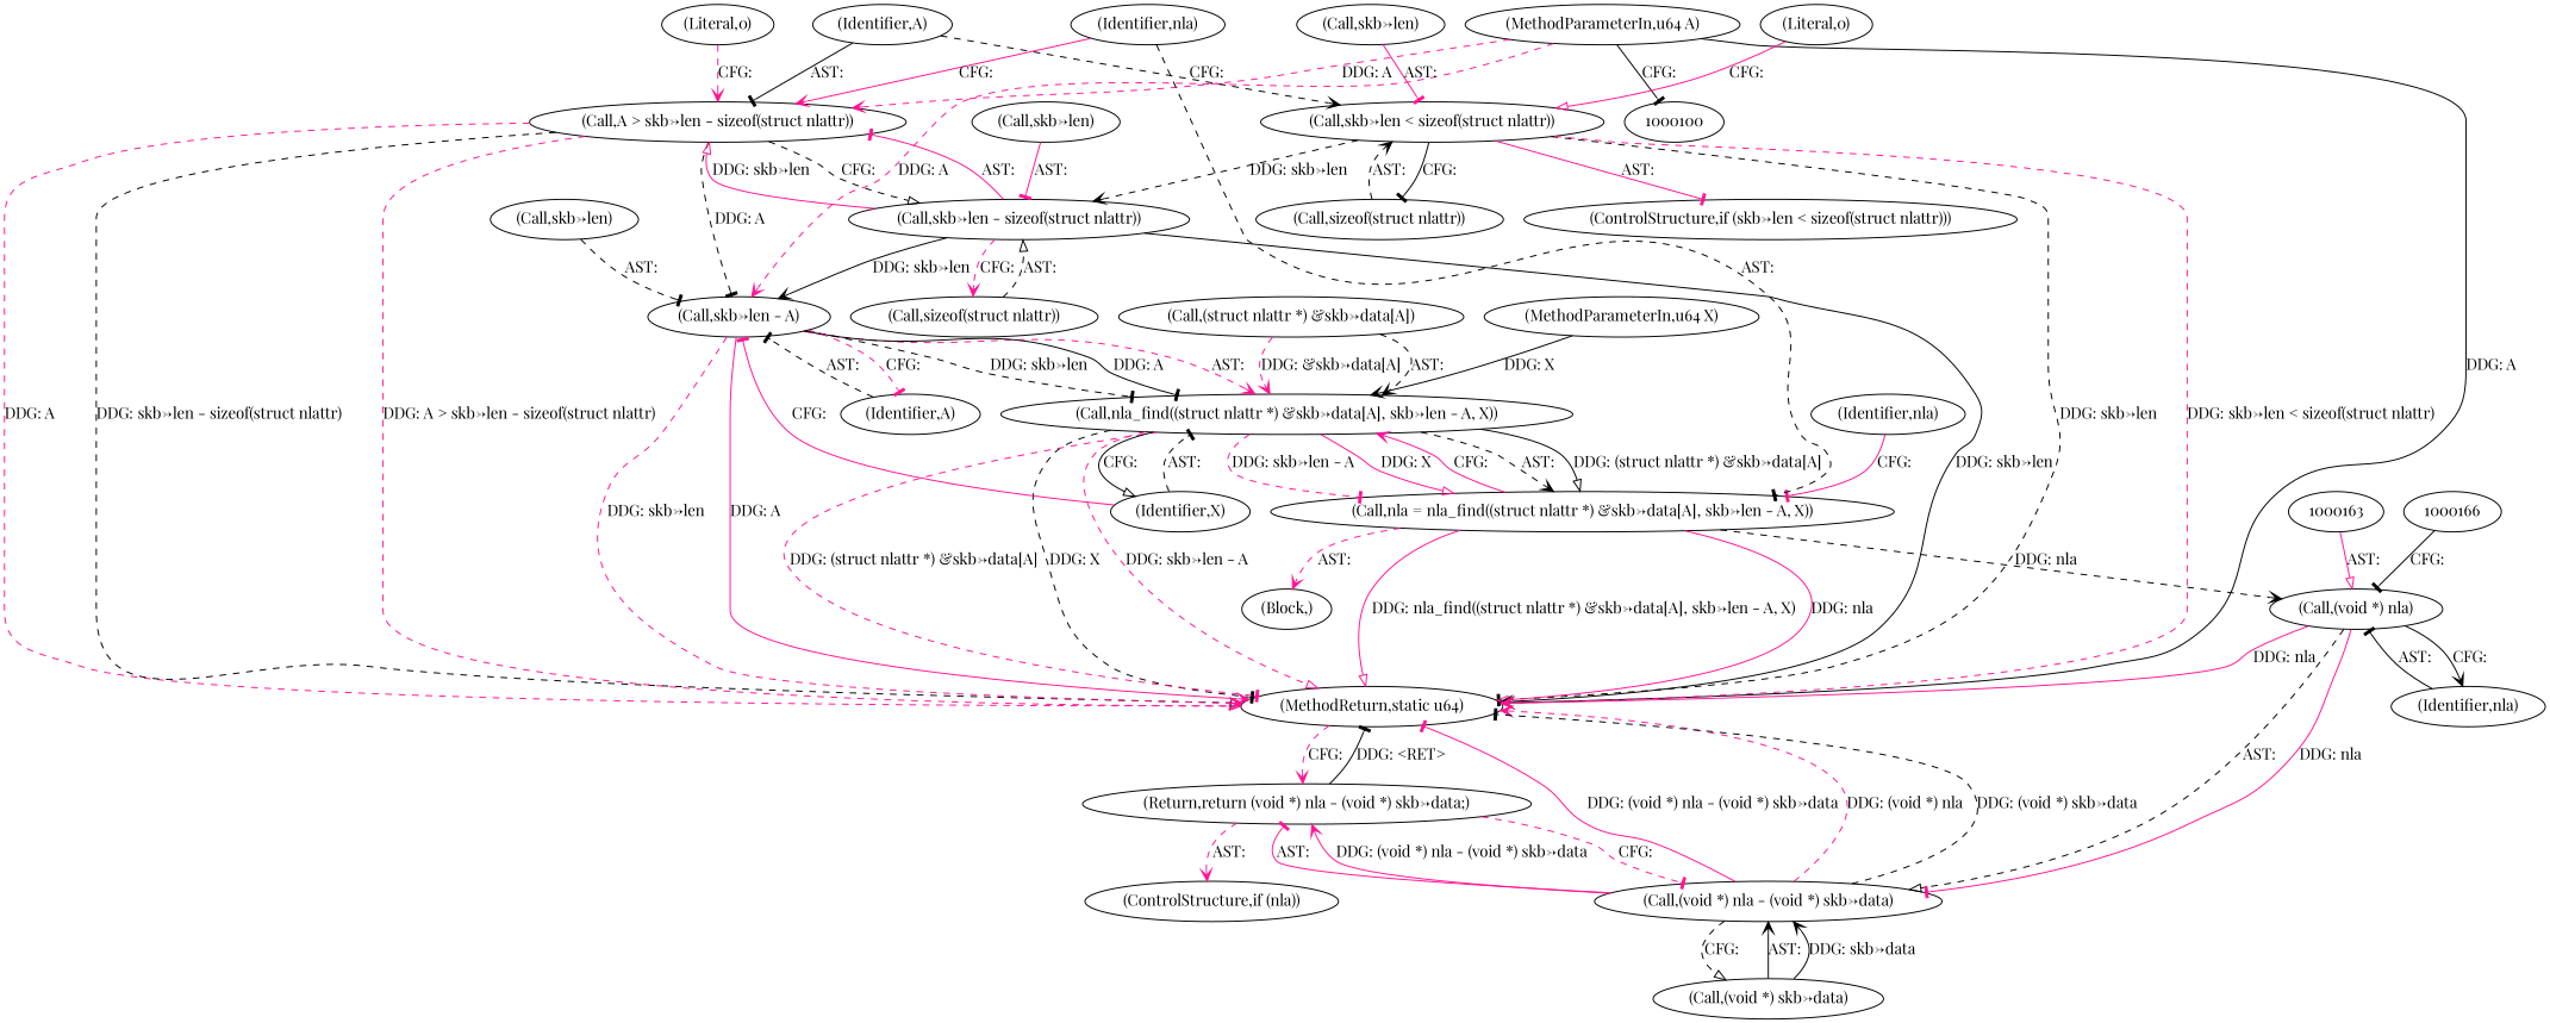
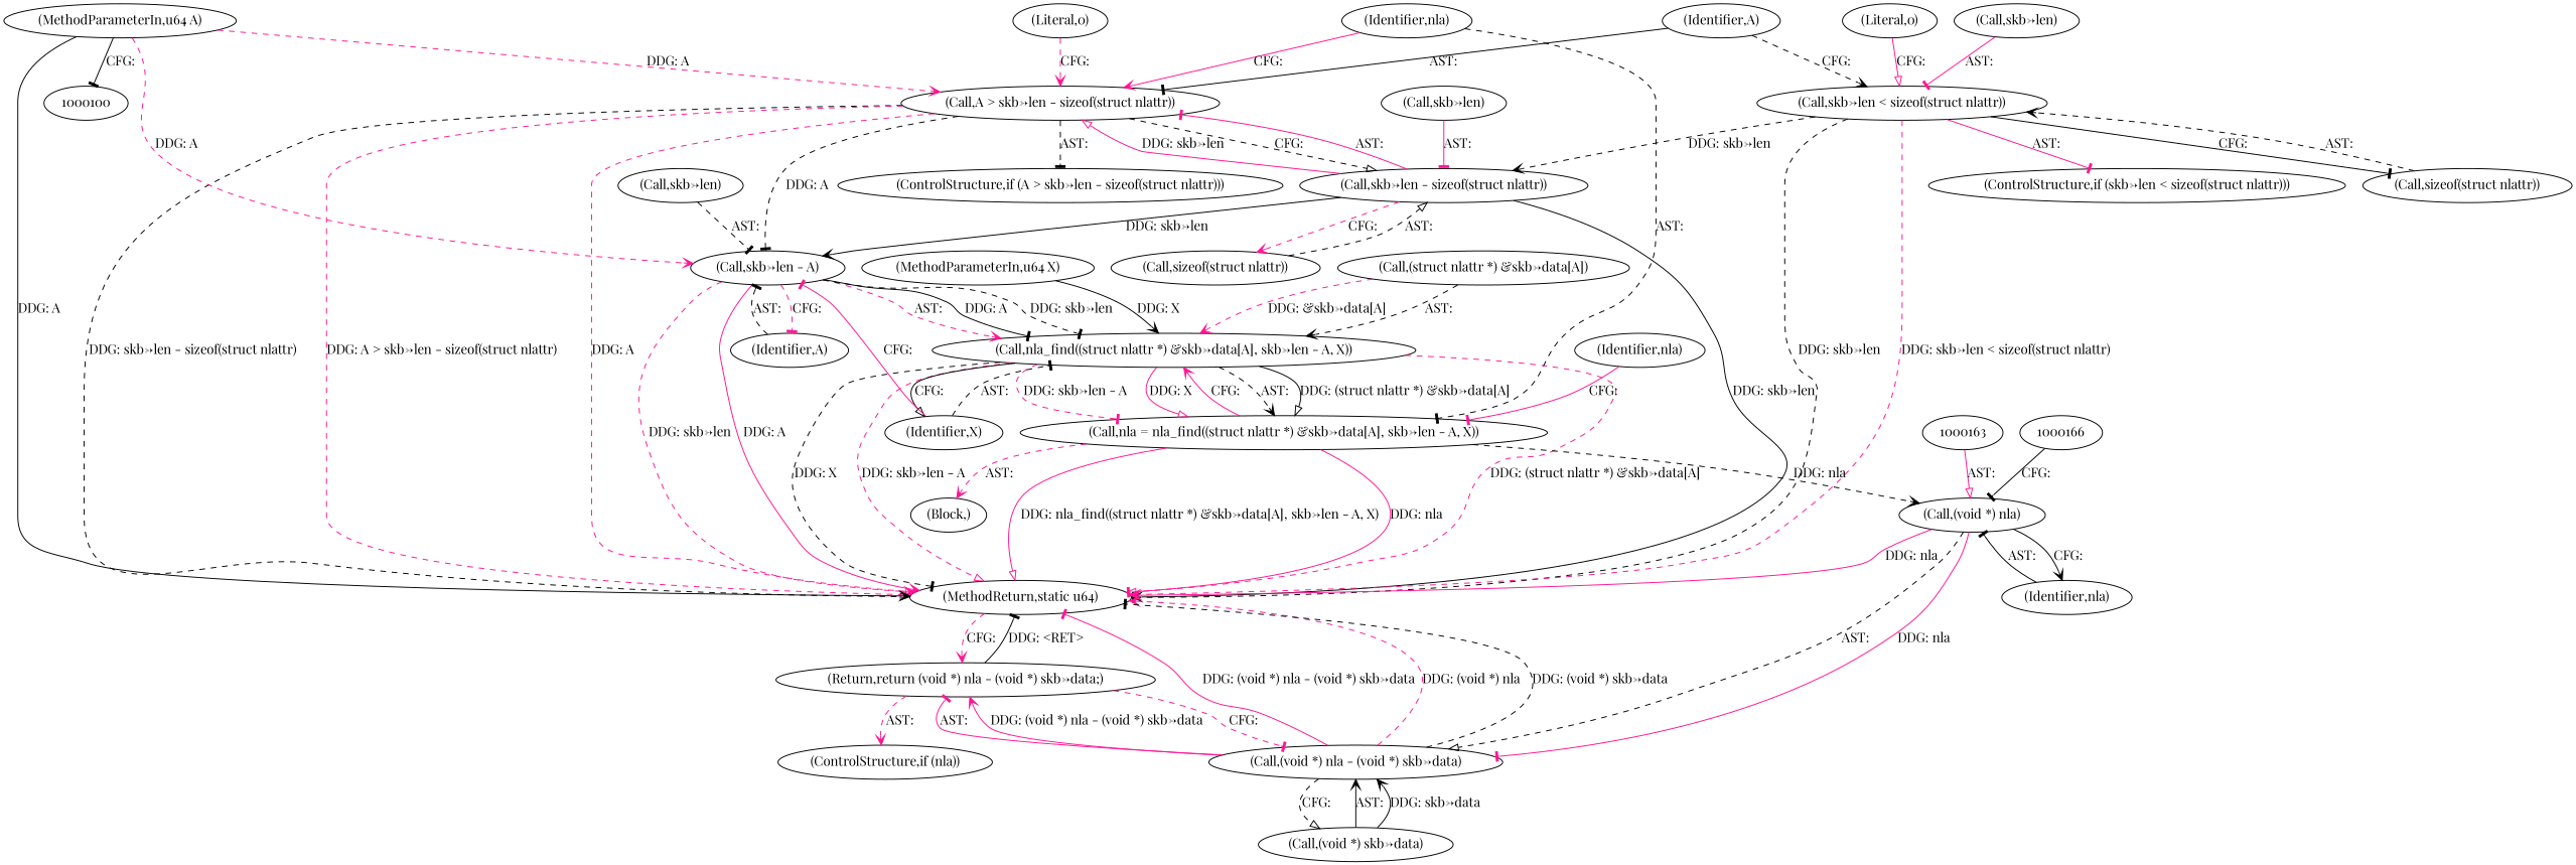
  digraph {
    fontname="Playfair Display"
    node [fontname="Playfair Display"]
    edge [arrowhead=tee color=deeppink fontname="Playfair Display" style=dashed]
    n1 [label="(Call,A > skb->len - sizeof(struct nlattr))"]
    n2 [label="(Call,skb->len - sizeof(struct nlattr))"]
    n3 [label="(Call,skb->len - A)"]
    n4 [label="(MethodReturn,static u64)"]
+   n5 [label="(ControlStructure,if (A > skb->len - sizeof(struct nlattr)))"]
    n6 [label="(Call,sizeof(struct nlattr))"]
    n7 [label="(Call,nla_find((struct nlattr *) &skb->data[A], skb->len - A, X))"]
    n8 [label="(Identifier,A)"]
    n9 [label="(Return,return (void *) nla - (void *) skb->data;)"]
    n10 [label="(MethodParameterIn,u64 A)"]
    1000100
    n12 [label="(Call,skb->len < sizeof(struct nlattr))"]
    n13 [label="(ControlStructure,if (skb->len < sizeof(struct nlattr)))"]
    n14 [label="(Call,sizeof(struct nlattr))"]
    n15 [label="(Call,nla = nla_find((struct nlattr *) &skb->data[A], skb->len - A, X))"]
    n16 [label="(Identifier,X)"]
    n17 [label="(Call,(void *) nla)"]
    n18 [label="(Block,)"]
    n19 [label="(Call,(void *) nla - (void *) skb->data)"]
    n20 [label="(Identifier,nla)"]
    n21 [label="(Call,(void *) skb->data)"]
    n22 [label="(ControlStructure,if (nla))"]
    n23 [label="(Identifier,nla)"]
    n24 [label="(Call,skb->len)"]
    n25 [label="(Literal,0)"]
    n26 [label="(MethodParameterIn,u64 X)"]
    n27 [label="(Call,(struct nlattr *) &skb->data[A])"]
    n28 [label="(Literal,0)"]
    n29 [label="(Call,skb->len)"]
    n30 [label="(Identifier,nla)"]
    n31 [label="(Identifier,A)"]
    n32 [label="(Call,skb->len)"]
    1000163
    1000166
    n1 -> n2 [arrowhead=onormal color=black label="CFG: "]
    n1 -> n3 [color=black label="DDG: A"]
    n1 -> n4 [arrowhead=onormal label="DDG: A"]
    n1 -> n4 [arrowhead=onormal color=black label="DDG: skb->len - sizeof(struct nlattr)"]
    n1 -> n4 [arrowhead=onormal label="DDG: A > skb->len - sizeof(struct nlattr)"]
+   n1 -> n5 [color=black label="AST: "]
    n2 -> n1 [label="AST: " style=solid]
    n2 -> n1 [arrowhead=onormal label="DDG: skb->len" style=solid]
    n2 -> n3 [arrowhead=vee color=black label="DDG: skb->len" style=solid]
    n2 -> n4 [arrowhead=vee color=black label="DDG: skb->len" style=solid]
    n2 -> n6 [arrowhead=vee label="CFG: "]
    n3 -> n4 [arrowhead=vee label="DDG: skb->len"]
    n3 -> n4 [arrowhead=vee label="DDG: A" style=solid]
    n3 -> n7 [arrowhead=vee label="AST: "]
    n3 -> n7 [color=black label="DDG: skb->len"]
    n3 -> n7 [color=black label="DDG: A" style=solid]
    n3 -> n8 [label="CFG: "]
    n4 -> n9 [arrowhead=vee label="CFG: "]
    n6 -> n2 [arrowhead=onormal color=black label="AST: "]
    n7 -> n4 [color=black label="DDG: X"]
    n7 -> n4 [arrowhead=onormal label="DDG: skb->len - A"]
    n7 -> n4 [label="DDG: (struct nlattr *) &skb->data[A]"]
    n7 -> n15 [arrowhead=vee color=black label="AST: "]
    n7 -> n15 [arrowhead=onormal color=black label="DDG: (struct nlattr *) &skb->data[A]" style=solid]
    n7 -> n15 [label="DDG: skb->len - A"]
    n7 -> n15 [arrowhead=onormal label="DDG: X" style=solid]
    n7 -> n16 [arrowhead=onormal color=black label="CFG: " style=solid]
    n8 -> n3 [color=black label="AST: "]
    n9 -> n4 [color=black label="DDG: <RET>" style=solid]
    n9 -> n19 [label="CFG: "]
    n9 -> n22 [arrowhead=vee label="AST: "]
    n10 -> n1 [arrowhead=vee label="DDG: A"]
    n10 -> n3 [arrowhead=vee label="DDG: A"]
    n10 -> n4 [arrowhead=vee color=black label="DDG: A" style=solid]
    n10 -> 1000100 [color=black label="CFG: " style=solid]
    n12 -> n2 [arrowhead=vee color=black label="DDG: skb->len"]
    n12 -> n4 [color=black label="DDG: skb->len"]
    n12 -> n4 [arrowhead=vee label="DDG: skb->len < sizeof(struct nlattr)"]
    n12 -> n13 [label="AST: " style=solid]
    n12 -> n14 [color=black label="CFG: " style=solid]
    n14 -> n12 [arrowhead=vee color=black label="AST: "]
    n15 -> n4 [arrowhead=onormal label="DDG: nla" style=solid]
    n15 -> n4 [arrowhead=onormal label="DDG: nla_find((struct nlattr *) &skb->data[A], skb->len - A, X)" style=solid]
    n15 -> n7 [arrowhead=vee label="CFG: " style=solid]
    n15 -> n17 [arrowhead=vee color=black label="DDG: nla"]
    n15 -> n18 [arrowhead=vee label="AST: "]
    n16 -> n3 [label="CFG: " style=solid]
    n16 -> n7 [color=black label="AST: "]
    n17 -> n4 [arrowhead=vee label="DDG: nla" style=solid]
    n17 -> n19 [arrowhead=onormal color=black label="AST: "]
    n17 -> n19 [label="DDG: nla" style=solid]
    n17 -> n20 [arrowhead=vee color=black label="CFG: " style=solid]
    n19 -> n4 [label="DDG: (void *) nla - (void *) skb->data" style=solid]
    n19 -> n4 [arrowhead=vee label="DDG: (void *) nla"]
    n19 -> n4 [color=black label="DDG: (void *) skb->data"]
    n19 -> n9 [label="AST: " style=solid]
    n19 -> n9 [arrowhead=vee label="DDG: (void *) nla - (void *) skb->data" style=solid]
    n19 -> n21 [arrowhead=onormal color=black label="CFG: "]
    n20 -> n17 [color=black label="AST: " style=solid]
    n21 -> n19 [arrowhead=vee color=black label="AST: " style=solid]
    n21 -> n19 [arrowhead=vee color=black label="DDG: skb->data" style=solid]
    n23 -> n15 [label="CFG: " style=solid]
    n24 -> n3 [color=black label="AST: "]
    n25 -> n1 [arrowhead=vee label="CFG: "]
    n26 -> n7 [arrowhead=vee color=black label="DDG: X" style=solid]
    n27 -> n7 [arrowhead=vee color=black label="AST: "]
    n27 -> n7 [arrowhead=vee label="DDG: &skb->data[A]"]
    n28 -> n12 [arrowhead=onormal label="CFG: " style=solid]
    n29 -> n12 [label="AST: " style=solid]
    n30 -> n1 [arrowhead=vee label="CFG: " style=solid]
    n30 -> n15 [color=black label="AST: "]
    n31 -> n1 [color=black label="AST: " style=solid]
    n31 -> n12 [arrowhead=vee color=black label="CFG: "]
    n32 -> n2 [label="AST: " style=solid]
    1000163 -> n17 [arrowhead=onormal label="AST: " style=solid]
    1000166 -> n17 [color=black label="CFG: " style=solid]
  }
